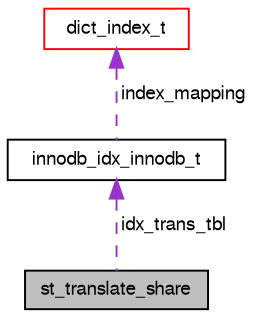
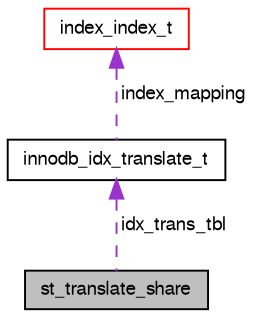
  digraph {
    node [color=black fontname=FreeSans fontsize=10 shape=record]
    edge [color=darkorchid3 dir=back fontname=FreeSans fontsize=10 labelfontname=FreeSans labelfontsize=10 style=dashed]
    n1 [fillcolor=grey75 fontcolor=black height=0.2 label=st_translate_share style=filled width=0.4]
-   n2 [height=0.2 label=innodb_idx_innodb_t width=0.4]
-   n3 [color=red height=0.2 label=dict_index_t width=0.4]
+   n2 [height=0.2 label=innodb_idx_translate_t width=0.4]
+   n3 [color=red height=0.2 label=index_index_t width=0.4]
    n2 -> n1 [label=" idx_trans_tbl"]
    n3 -> n2 [label=" index_mapping"]
  }
